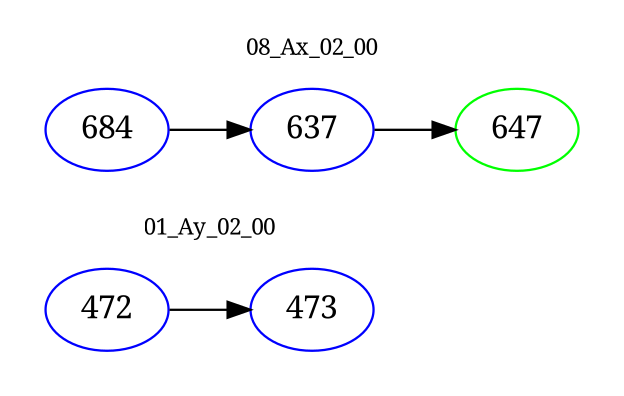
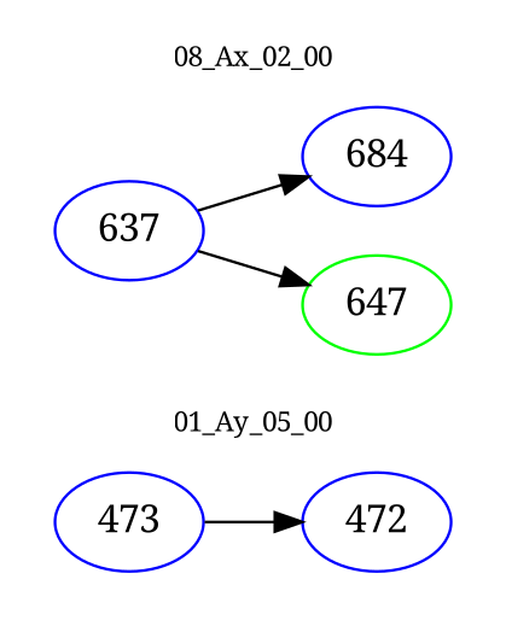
  digraph {
    fontname="Noto Serif"
    rankdir=LR
    node [color=blue fontname="Noto Serif"]
    edge [color=black fontname="Noto Serif"]
    n1 [label=473]
    n2 [label=472]
    n3 [label=637]
    n4 [color=green label=647]
    n5 [label=684]
    subgraph cluster_1 {
      color=white
      fontsize=10
-     label="01_Ay_02_00"
+     label="01_Ay_05_00"
      n1
      n2
    }
    subgraph cluster_2 {
      color=white
      fontsize=10
      label="08_Ax_02_00"
      n3
      n4
      n5
    }
-   n2 -> n1
+   n1 -> n2
    n3 -> n4
-   n5 -> n3
+   n3 -> n5
  }
